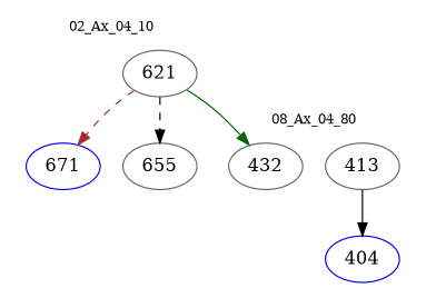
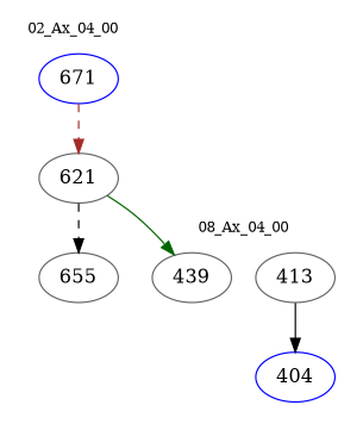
  digraph {
    node [color=gray40]
    edge [color=black style=solid]
    n1 [label=413]
    n2 [color=blue label=404]
-   n3 [label=432]
+   n3 [label=439]
    n4 [color=blue label=671]
    n5 [label=621]
    n6 [label=655]
    subgraph cluster_1 {
      color=white
      fontsize=10
-     label="08_Ax_04_80"
+     label="08_Ax_04_00"
      n1
      n2
      n3
    }
    subgraph cluster_2 {
      color=white
      fontsize=10
-     label="02_Ax_04_10"
+     label="02_Ax_04_00"
      n4
      n5
      n6
    }
    n1 -> n2
-   n5 -> n4 [color=brown style=dashed]
+   n4 -> n5 [color=brown style=dashed]
    n5 -> n3 [color=darkgreen]
    n5 -> n6 [style=dashed]
  }
